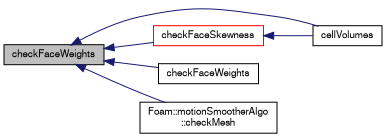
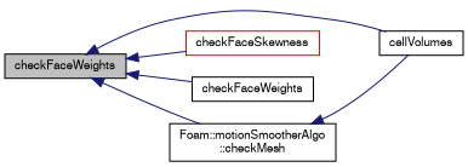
  digraph {
    rankdir=LR
    node [color=black fontname=FreeSans fontsize=10 shape=record]
    edge [color=midnightblue dir=back fontname=FreeSans fontsize=10 labelfontname=FreeSans labelfontsize=10 style=solid]
    n1 [fillcolor=grey75 fontcolor=black height=0.2 label=checkFaceWeights style=filled width=0.4]
    n2 [height=0.2 label=cellVolumes width=0.4]
    n3 [color=red height=0.2 label=checkFaceSkewness width=0.4]
    n4 [height=0.2 label=checkFaceWeights width=0.4]
    n5 [height=0.2 label="Foam::motionSmootherAlgo\l::checkMesh" width=0.4]
    n1 -> n2
    n1 -> n3
    n1 -> n4
    n1 -> n5
-   n3 -> n2
+   n5 -> n2
  }
